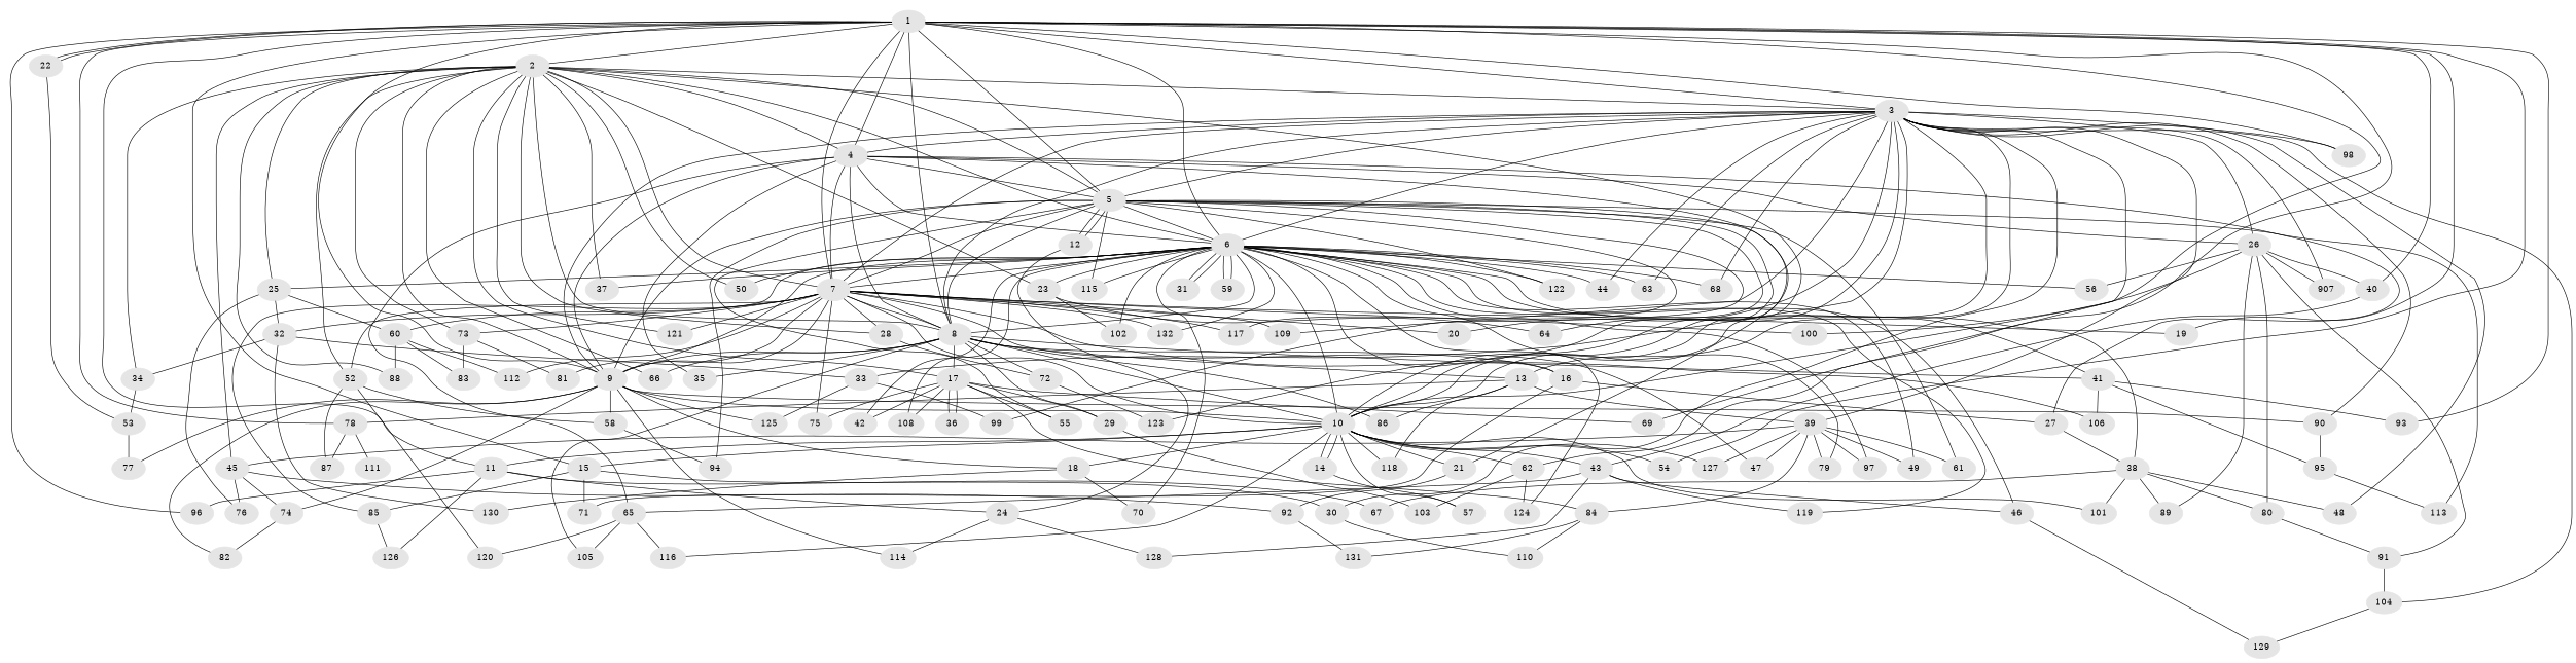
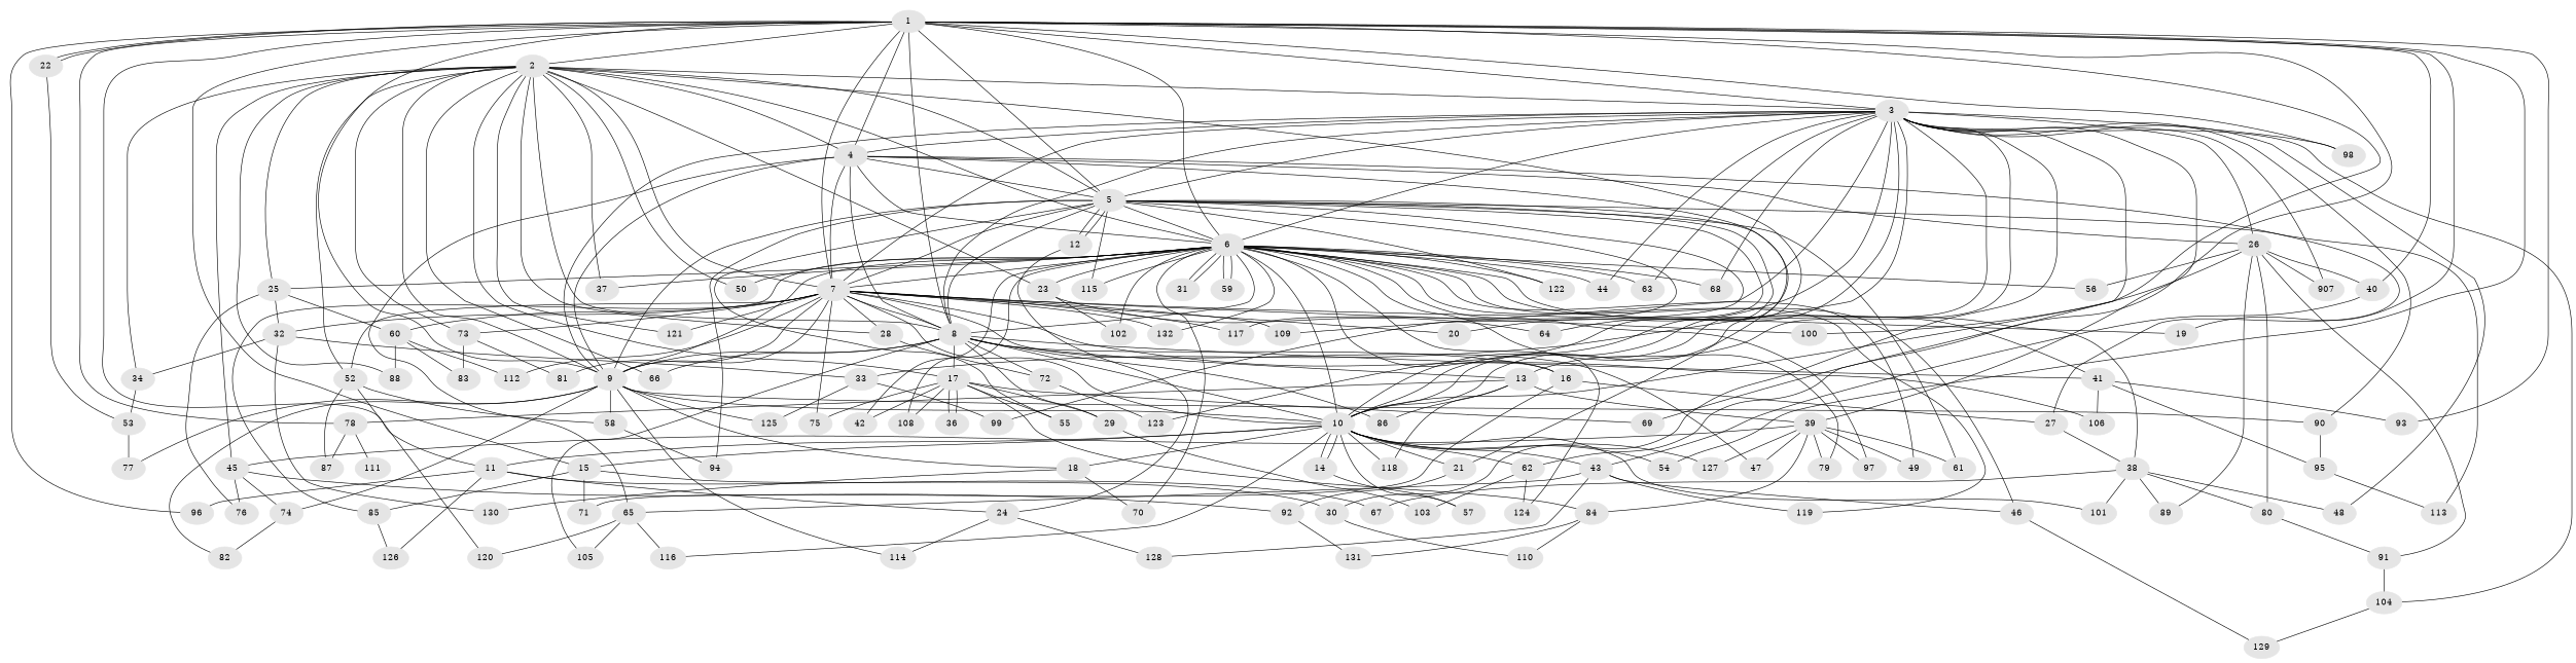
  graph {
    node [color=gray90 style=filled]
    1
    2
    3
    4
    5
    6
    7
    8
    9
    10
    11
    15
    19
    22
    40
    54
    69
    78
    93
    96
    98
    17
    23
    25
    28
    34
    37
    45
    50
    52
    66
    73
    88
    121
    13
    20
    26
    30
    33
    39
    44
    48
    62
    63
    64
    68
    90
    104
    n49 [label=907]
    109
    27
-   35
    65
    12
    21
    55
    61
    94
    99
    113
    115
    117
    122
    123
    16
    31
    38
    41
    42
    46
    49
    56
    59
    70
    79
    85
    97
    102
    108
    119
    124
    132
    32
    47
    60
    75
    81
    100
    106
    112
    29
    72
    86
    105
    18
    58
    74
    77
    82
    114
    125
    14
    43
    57
    101
    116
    118
    127
    24
    67
    126
    71
    53
    111
    87
    36
    84
    76
    92
    120
    83
    80
    89
    91
    110
    103
    95
    129
    130
    128
    131
    1 -- 2
    1 -- 3
    1 -- 4
    1 -- 5
    1 -- 6
    1 -- 7
    1 -- 8
    1 -- 9
    1 -- 10
    1 -- 11
    1 -- 15
    1 -- 19
    1 -- 22
    1 -- 22
    1 -- 40
    1 -- 54
    1 -- 69
    1 -- 78
    1 -- 93
    1 -- 96
    1 -- 98
    2 -- 3
    2 -- 4
    2 -- 5
    2 -- 6
    2 -- 7
    2 -- 8
    2 -- 9
    2 -- 10
    2 -- 17
    2 -- 23
    2 -- 25
    2 -- 28
    2 -- 34
    2 -- 37
    2 -- 45
    2 -- 50
    2 -- 52
    2 -- 66
    2 -- 73
    2 -- 88
    2 -- 121
    3 -- 4
    3 -- 5
    3 -- 6
    3 -- 7
    3 -- 8
    3 -- 9
    3 -- 10
    3 -- 98
    3 -- 13
    3 -- 20
    3 -- 26
    3 -- 30
    3 -- 33
    3 -- 39
    3 -- 44
    3 -- 48
    3 -- 62
    3 -- 63
    3 -- 64
    3 -- 68
    3 -- 90
    3 -- 104
    3 -- n49
    3 -- 109
    4 -- 5
    4 -- 6
    4 -- 7
    4 -- 8
    4 -- 9
    4 -- 10
    4 -- 26
    4 -- 27
-   4 -- 35
    4 -- 65
    5 -- 6
    5 -- 7
    5 -- 8
    5 -- 9
    5 -- 10
    5 -- 12
    5 -- 12
    5 -- 21
    5 -- 55
    5 -- 61
    5 -- 94
    5 -- 99
    5 -- 113
    5 -- 115
    5 -- 117
    5 -- 122
    5 -- 123
    6 -- 7
    6 -- 8
    6 -- 9
    6 -- 10
    6 -- 23
    6 -- 25
    6 -- 37
    6 -- 50
    6 -- 44
    6 -- 63
    6 -- 68
    6 -- 115
    6 -- 122
    6 -- 16
    6 -- 31
    6 -- 31
    6 -- 38
    6 -- 41
    6 -- 42
    6 -- 46
    6 -- 49
    6 -- 56
    6 -- 59
    6 -- 59
    6 -- 70
    6 -- 79
    6 -- 85
    6 -- 97
    6 -- 102
    6 -- 108
    6 -- 119
    6 -- 124
    6 -- 132
    7 -- 8
    7 -- 9
    7 -- 10
    7 -- 19
    7 -- 28
    7 -- 52
    7 -- 73
    7 -- 121
    7 -- 20
    7 -- 109
    7 -- 117
    7 -- 132
    7 -- 32
    7 -- 47
    7 -- 60
    7 -- 75
    7 -- 81
    7 -- 100
    7 -- 106
    7 -- 112
    8 -- 9
    8 -- 10
    8 -- 17
    8 -- 66
    8 -- 13
-   8 -- 35
    8 -- 16
    8 -- 41
    8 -- 29
    8 -- 72
    8 -- 86
    8 -- 105
    9 -- 10
    9 -- 90
    9 -- 18
    9 -- 58
    9 -- 74
    9 -- 77
    9 -- 82
    9 -- 114
    9 -- 125
    10 -- 11
    10 -- 15
    10 -- 54
    10 -- 62
    10 -- 21
    10 -- 18
    10 -- 14
    10 -- 14
    10 -- 43
    10 -- 57
    10 -- 101
    10 -- 116
    10 -- 118
    10 -- 127
    11 -- 96
    11 -- 24
    11 -- 67
    11 -- 126
    15 -- 30
    15 -- 85
    15 -- 71
    22 -- 53
    40 -- 43
    78 -- 111
    78 -- 87
    17 -- 69
    17 -- 55
    17 -- 42
    17 -- 108
    17 -- 75
    17 -- 29
    17 -- 36
    17 -- 36
    17 -- 84
    23 -- 64
    23 -- 102
    25 -- 32
    25 -- 60
    25 -- 76
    28 -- 72
    34 -- 53
    45 -- 74
    45 -- 76
    45 -- 92
    52 -- 58
    52 -- 87
    52 -- 120
    73 -- 81
    73 -- 83
    13 -- 78
    13 -- 39
    13 -- 86
    13 -- 118
    26 -- 40
    26 -- n49
    26 -- 56
    26 -- 100
    26 -- 80
    26 -- 89
    26 -- 91
    30 -- 110
    33 -- 99
    33 -- 125
    39 -- 45
    39 -- 61
    39 -- 49
    39 -- 79
    39 -- 97
    39 -- 47
    39 -- 127
    39 -- 84
    62 -- 124
    62 -- 103
    90 -- 95
    104 -- 129
    27 -- 38
    65 -- 105
    65 -- 116
    65 -- 120
    12 -- 24
    21 -- 92
    16 -- 27
    16 -- 71
    38 -- 48
    38 -- 101
    38 -- 67
    38 -- 80
    38 -- 89
    41 -- 93
    41 -- 106
    41 -- 95
    46 -- 129
    85 -- 126
    32 -- 34
    32 -- 33
    32 -- 130
    60 -- 88
    60 -- 112
    60 -- 83
    29 -- 103
    72 -- 123
    18 -- 70
    18 -- 130
    58 -- 94
    74 -- 82
    14 -- 57
    43 -- 65
    43 -- 46
    43 -- 119
    43 -- 128
    24 -- 114
    24 -- 128
    53 -- 77
    84 -- 110
    84 -- 131
    92 -- 131
    80 -- 91
    91 -- 104
    95 -- 113
  }
